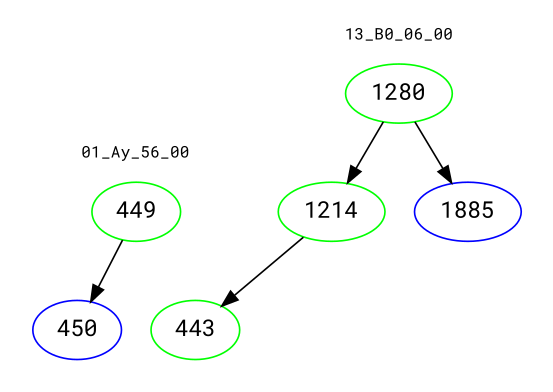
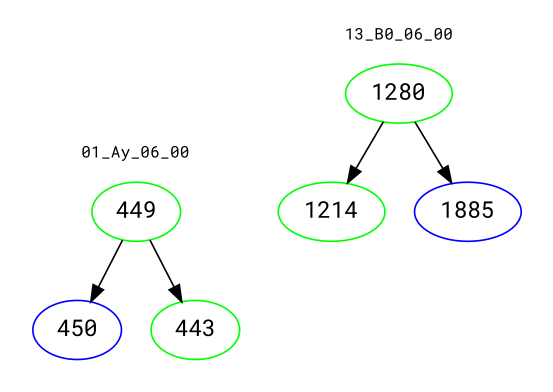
  digraph {
    fontname="Roboto Mono"
    node [color=green fontname="Roboto Mono"]
    edge [color=black fontname="Roboto Mono"]
    n1 [label=449]
    n2 [label=443]
    n3 [color=blue label=450]
    n4 [label=1280]
    n5 [label=1214]
    n6 [color=blue label=1885]
    subgraph cluster_1 {
      color=white
      fontsize=10
-     label="01_Ay_56_00"
+     label="01_Ay_06_00"
      n1
      n2
      n3
    }
    subgraph cluster_2 {
      color=white
      fontsize=10
      label="13_B0_06_00"
      n4
      n5
      n6
    }
-   n5 -> n2
+   n1 -> n2
    n1 -> n3
    n4 -> n5
    n4 -> n6
  }
